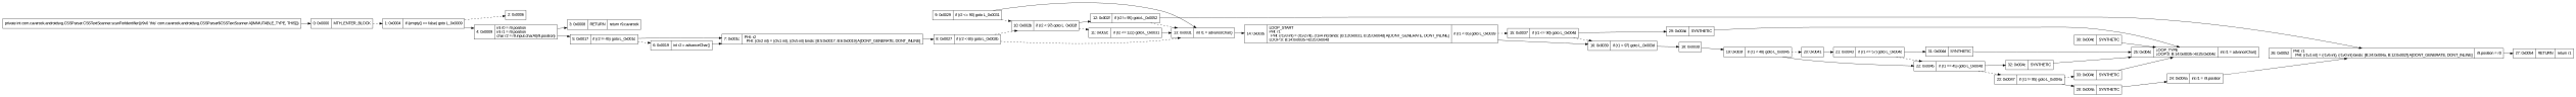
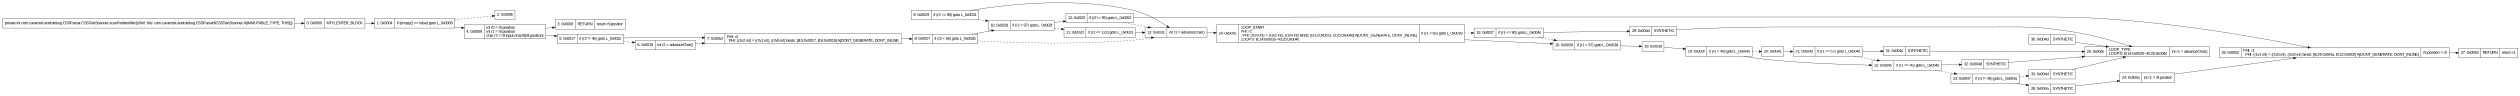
  digraph {
    fontname="Liberation Sans"
    rankdir=LR
    node [fontname="Liberation Sans" shape=record]
    edge [fontname="Liberation Sans"]
    n1 [label="{0\:\ 0x0000|MTH_ENTER_BLOCK\l}"]
    n2 [label="{1\:\ 0x0004|if (empty() == false) goto L_0x0009\l}"]
    n3 [label="{2\:\ 0x0006}"]
    n4 [label="{4\:\ 0x0009|int r0 = r9.position\lint r1 = r9.position\lchar r2 = r9.input.charAt(r9.position)\l}"]
-   n5 [label="{3\:\ 0x0008|RETURN\l|return r9.caverock\l}"]
+   n5 [label="{3\:\ 0x0008|RETURN\l|return r9.position\l}"]
    n6 [label="{5\:\ 0x0017|if (r2 != 45) goto L_0x001d\l}"]
    n7 [label="{6\:\ 0x0019|int r2 = advanceChar()\l}"]
    n8 [label="{7\:\ 0x001d|PHI: r2 \l  PHI: (r2v2 int) = (r2v1 int), (r2v5 int) binds: [B:5:0x0017, B:6:0x0019] A[DONT_GENERATE, DONT_INLINE]\l}"]
    n9 [label="{8\:\ 0x0027|if (r2 \< 65) goto L_0x002b\l}"]
    n10 [label="{10\:\ 0x002b|if (r2 \< 97) goto L_0x002f\l}"]
    n11 [label="{13\:\ 0x0031|int r1 = advanceChar()\l}"]
    n12 [label="{9\:\ 0x0029|if (r2 \<= 90) goto L_0x0031\l}"]
    n13 [label="{11\:\ 0x002d|if (r2 \<= 122) goto L_0x0031\l}"]
    n14 [label="{12\:\ 0x002f|if (r2 != 95) goto L_0x0052\l}"]
    n15 [label="{14\:\ 0x0035|LOOP_START\lPHI: r1 \l  PHI: (r1v3 int) = (r1v2 int), (r1v4 int) binds: [B:13:0x0031, B:25:0x004d] A[DONT_GENERATE, DONT_INLINE]\lLOOP:0: B:14:0x0035\-\>B:25:0x004d\l|if (r1 \< 65) goto L_0x0039\l}"]
    n16 [label="{26\:\ 0x0052|PHI: r1 \l  PHI: (r1v1 int) = (r1v5 int), (r1v0 int) binds: [B:24:0x004a, B:12:0x002f] A[DONT_GENERATE, DONT_INLINE]\l|r9.position = r0\l}"]
    n17 [label="{27\:\ 0x0054|RETURN\l|return r1\l}"]
    n18 [label="{15\:\ 0x0037|if (r1 \<= 90) goto L_0x004d\l}"]
    n19 [label="{16\:\ 0x0039|if (r1 \< 97) goto L_0x003d\l}"]
    n20 [label="{29\:\ 0x004d|SYNTHETIC\l}"]
    n21 [label="{18\:\ 0x003d}"]
    n22 [label="{25\:\ 0x004d|LOOP_TYPE\lLOOP:0: B:14:0x0035\-\>B:25:0x004d\l|int r1 = advanceChar()\l}"]
    n23 [label="{19\:\ 0x003f|if (r1 \< 48) goto L_0x0045\l}"]
    n24 [label="{30\:\ 0x004d|SYNTHETIC\l}"]
    n25 [label="{20\:\ 0x0041}"]
    n26 [label="{22\:\ 0x0045|if (r1 == 45) goto L_0x004d\l}"]
    n27 [label="{21\:\ 0x0043|if (r1 \<= 57) goto L_0x004d\l}"]
    n28 [label="{23\:\ 0x0047|if (r1 != 95) goto L_0x004a\l}"]
    n29 [label="{32\:\ 0x004d|SYNTHETIC\l}"]
    n30 [label="{31\:\ 0x004d|SYNTHETIC\l}"]
    n31 [label="{28\:\ 0x004a|SYNTHETIC\l}"]
    n32 [label="{33\:\ 0x004d|SYNTHETIC\l}"]
    n33 [label="{24\:\ 0x004a|int r1 = r9.position\l}"]
    n34 [label="{private int com.caverock.androidsvg.CSSParser.CSSTextScanner.scanForIdentifier((r9v0 'this' com.caverock.androidsvg.CSSParser$CSSTextScanner A[IMMUTABLE_TYPE, THIS])) }"]
-   n1 -> n2 [style=dashed]
+   n1 -> n2
    n2 -> n3 [style=dashed]
    n2 -> n4
    n4 -> n5
    n4 -> n6
    n6 -> n7 [style=dashed]
    n6 -> n8
    n7 -> n8
    n8 -> n9
-   n9 -> n10 [style=dashed]
+   n9 -> n10
    n9 -> n11 [style=dashed]
    n10 -> n13 [style=dashed]
    n10 -> n14
    n11 -> n15
    n12 -> n10 [style=dashed]
    n12 -> n11
    n13 -> n11
    n14 -> n11 [style=dashed]
    n14 -> n16
    n15 -> n18 [style=dashed]
    n15 -> n19
    n16 -> n17
    n18 -> n19 [style=dashed]
    n18 -> n20
    n19 -> n21
    n20 -> n22
    n21 -> n23
    n23 -> n25 [style=dashed]
    n23 -> n26
    n24 -> n22
    n25 -> n27
    n26 -> n28 [style=dashed]
    n26 -> n29
    n27 -> n26 [style=dashed]
    n27 -> n30
    n28 -> n31
    n28 -> n32 [style=dashed]
    n29 -> n22
    n30 -> n22
    n31 -> n33
    n32 -> n22
    n33 -> n16
    n34 -> n1
  }
